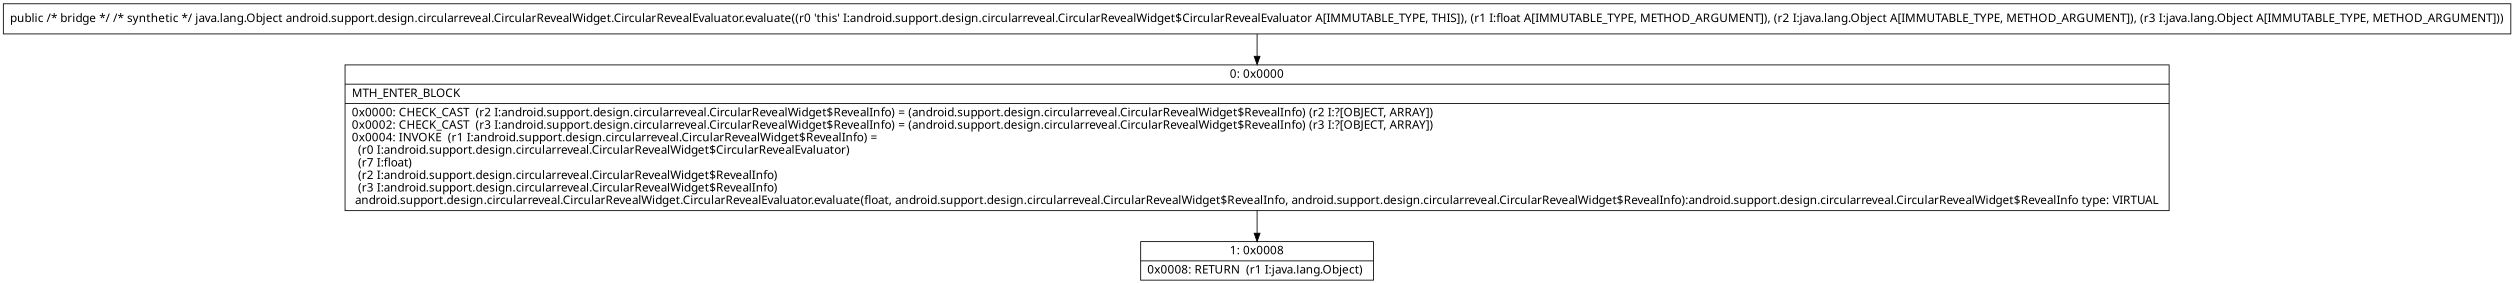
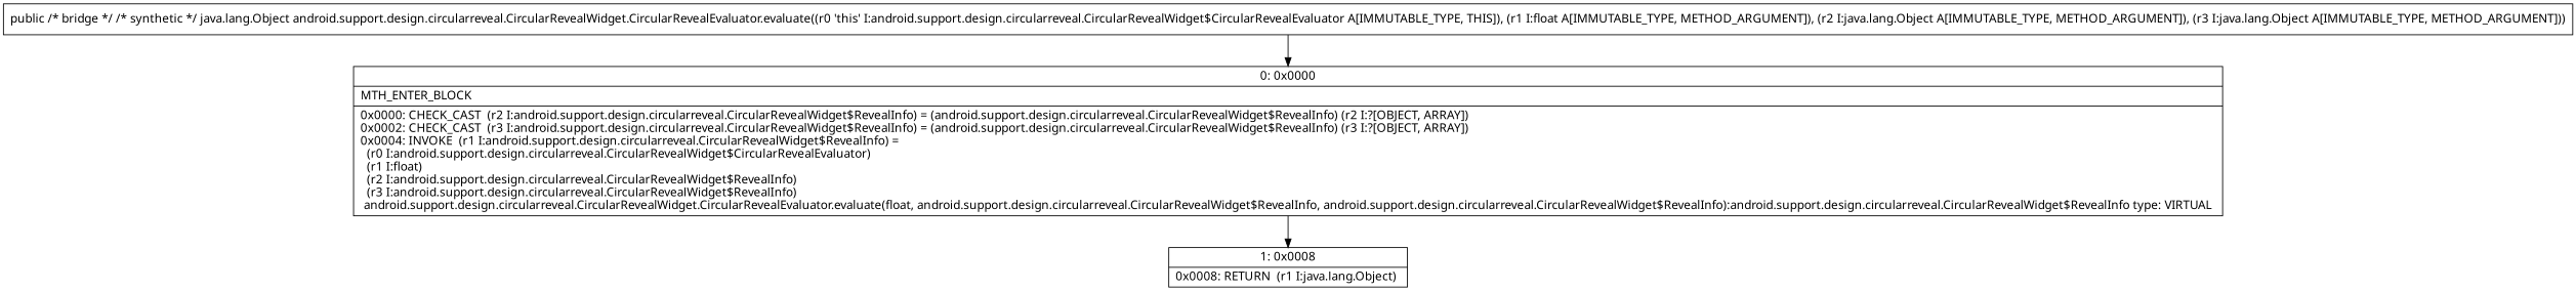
  digraph {
    fontname="Noto Sans"
    node [shape=record fontname="Noto Sans"]
    edge [fontname="Noto Sans"]
-   n1 [label="{0\:\ 0x0000|MTH_ENTER_BLOCK\l|0x0000: CHECK_CAST  (r2 I:android.support.design.circularreveal.CircularRevealWidget$RevealInfo) = (android.support.design.circularreveal.CircularRevealWidget$RevealInfo) (r2 I:?[OBJECT, ARRAY]) \l0x0002: CHECK_CAST  (r3 I:android.support.design.circularreveal.CircularRevealWidget$RevealInfo) = (android.support.design.circularreveal.CircularRevealWidget$RevealInfo) (r3 I:?[OBJECT, ARRAY]) \l0x0004: INVOKE  (r1 I:android.support.design.circularreveal.CircularRevealWidget$RevealInfo) = \l  (r0 I:android.support.design.circularreveal.CircularRevealWidget$CircularRevealEvaluator)\l  (r7 I:float)\l  (r2 I:android.support.design.circularreveal.CircularRevealWidget$RevealInfo)\l  (r3 I:android.support.design.circularreveal.CircularRevealWidget$RevealInfo)\l android.support.design.circularreveal.CircularRevealWidget.CircularRevealEvaluator.evaluate(float, android.support.design.circularreveal.CircularRevealWidget$RevealInfo, android.support.design.circularreveal.CircularRevealWidget$RevealInfo):android.support.design.circularreveal.CircularRevealWidget$RevealInfo type: VIRTUAL \l}"]
+   n1 [label="{0\:\ 0x0000|MTH_ENTER_BLOCK\l|0x0000: CHECK_CAST  (r2 I:android.support.design.circularreveal.CircularRevealWidget$RevealInfo) = (android.support.design.circularreveal.CircularRevealWidget$RevealInfo) (r2 I:?[OBJECT, ARRAY]) \l0x0002: CHECK_CAST  (r3 I:android.support.design.circularreveal.CircularRevealWidget$RevealInfo) = (android.support.design.circularreveal.CircularRevealWidget$RevealInfo) (r3 I:?[OBJECT, ARRAY]) \l0x0004: INVOKE  (r1 I:android.support.design.circularreveal.CircularRevealWidget$RevealInfo) = \l  (r0 I:android.support.design.circularreveal.CircularRevealWidget$CircularRevealEvaluator)\l  (r1 I:float)\l  (r2 I:android.support.design.circularreveal.CircularRevealWidget$RevealInfo)\l  (r3 I:android.support.design.circularreveal.CircularRevealWidget$RevealInfo)\l android.support.design.circularreveal.CircularRevealWidget.CircularRevealEvaluator.evaluate(float, android.support.design.circularreveal.CircularRevealWidget$RevealInfo, android.support.design.circularreveal.CircularRevealWidget$RevealInfo):android.support.design.circularreveal.CircularRevealWidget$RevealInfo type: VIRTUAL \l}"]
    n2 [label="{1\:\ 0x0008|0x0008: RETURN  (r1 I:java.lang.Object) \l}"]
    n3 [label="{public \/* bridge *\/ \/* synthetic *\/ java.lang.Object android.support.design.circularreveal.CircularRevealWidget.CircularRevealEvaluator.evaluate((r0 'this' I:android.support.design.circularreveal.CircularRevealWidget$CircularRevealEvaluator A[IMMUTABLE_TYPE, THIS]), (r1 I:float A[IMMUTABLE_TYPE, METHOD_ARGUMENT]), (r2 I:java.lang.Object A[IMMUTABLE_TYPE, METHOD_ARGUMENT]), (r3 I:java.lang.Object A[IMMUTABLE_TYPE, METHOD_ARGUMENT])) }"]
    n1 -> n2
    n3 -> n1
  }
